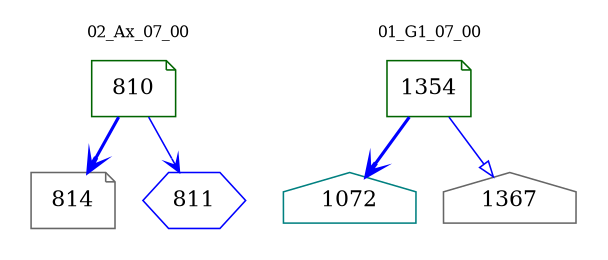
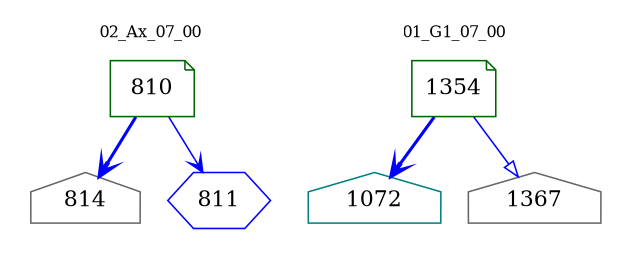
  digraph {
    node [color=darkgreen shape=house]
    edge [arrowhead=vee color=blue style=bold]
    n1 [label=810 shape=note]
-   n2 [color=gray40 label=814 shape=note]
+   n2 [color=gray40 label=814]
    n3 [color=blue label=811 shape=hexagon]
    n4 [label=1354 shape=note]
    n5 [color=teal label=1072]
    n6 [color=gray40 label=1367]
    subgraph cluster_1 {
      color=white
      fontsize=10
      label="02_Ax_07_00"
      n1
      n2
      n3
    }
    subgraph cluster_2 {
      color=white
      fontsize=10
      label="01_G1_07_00"
      n4
      n5
      n6
    }
    n1 -> n2
    n1 -> n3 [style=solid]
    n4 -> n5
    n4 -> n6 [arrowhead=onormal style=solid]
  }
